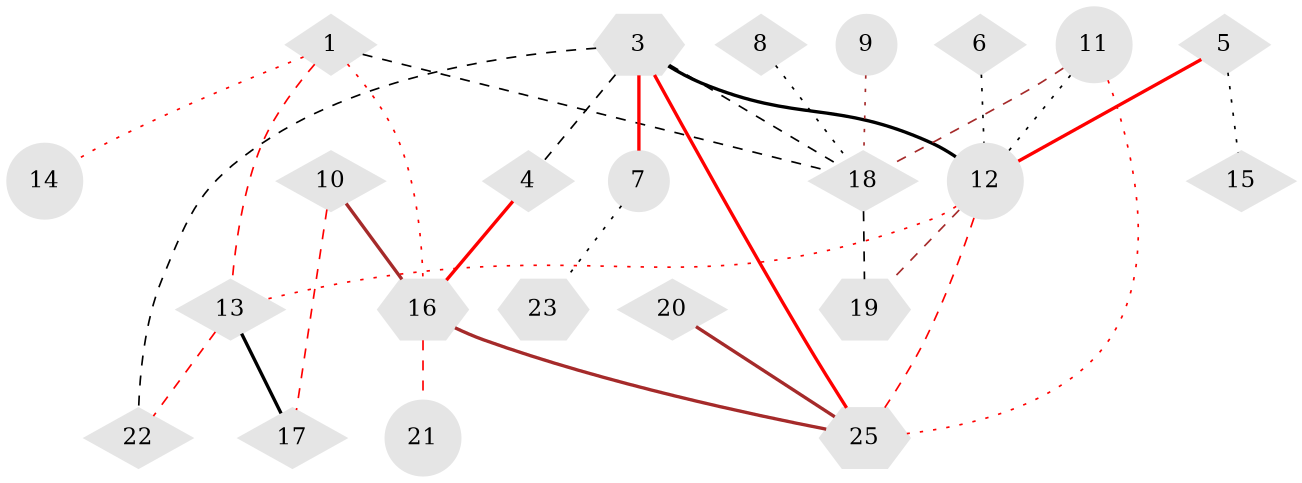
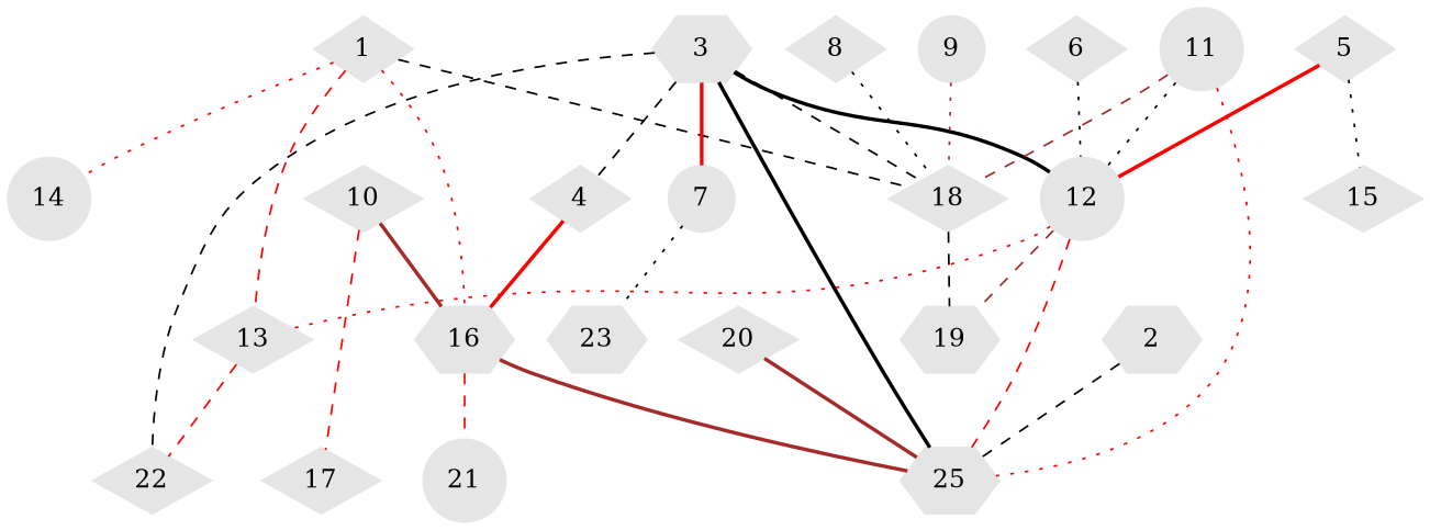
  graph {
    fontname="DejaVu Serif"
    node [color=gray90 fontname="DejaVu Serif" shape=diamond style=filled]
    edge [color=red fontname="DejaVu Serif" style=dashed weight=1.0]
    1
    13
    14 [shape=circle]
    16 [shape=hexagon]
    18
    22
    17
    25 [shape=hexagon]
    21 [shape=circle]
    19 [shape=hexagon]
+   2 [shape=hexagon]
    3 [shape=hexagon]
    4
    7 [shape=circle]
    12 [shape=circle]
    23 [shape=hexagon]
    5
    15
    6
    8
    9 [shape=circle]
    10
    11 [shape=circle]
    20
    1 -- 13
    1 -- 14 [style=dotted]
    1 -- 16 [style=dotted]
    1 -- 18 [color=black]
    13 -- 22
-   13 -- 17 [color=black style=bold]
    16 -- 25 [color=brown style=bold]
    16 -- 21
    18 -- 19 [color=black]
+   2 -- 25 [color=black]
    3 -- 18 [color=black]
    3 -- 22 [color=black]
-   3 -- 25 [style=bold]
+   3 -- 25 [color=black style=bold]
    3 -- 4 [color=black]
    3 -- 7 [style=bold]
    3 -- 12 [color=black style=bold]
    4 -- 16 [style=bold]
    7 -- 23 [color=black style=dotted]
    12 -- 13 [style=dotted]
    12 -- 25
    12 -- 19 [color=brown]
    5 -- 12 [style=bold]
    5 -- 15 [color=black style=dotted]
    6 -- 12 [color=black style=dotted]
    8 -- 18 [color=black style=dotted]
    9 -- 18 [color=brown style=dotted]
    10 -- 16 [color=brown style=bold]
    10 -- 17
    11 -- 18 [color=brown]
    11 -- 25 [style=dotted]
    11 -- 12 [color=black style=dotted]
    20 -- 25 [color=brown style=bold]
  }
